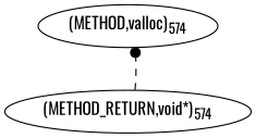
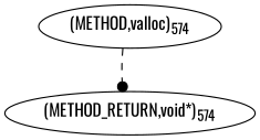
  digraph {
    fontname=Oswald
    node [fontname=Oswald]
    n1 [label=<(METHOD,valloc)<SUB>574</SUB>>]
    n2 [label=<(METHOD_RETURN,void*)<SUB>574</SUB>>]
-   n2 -> n1 [style=dashed arrowhead=dot fontname=Oswald]
+   n1 -> n2 [style=dashed arrowhead=dot fontname=Oswald]
  }
